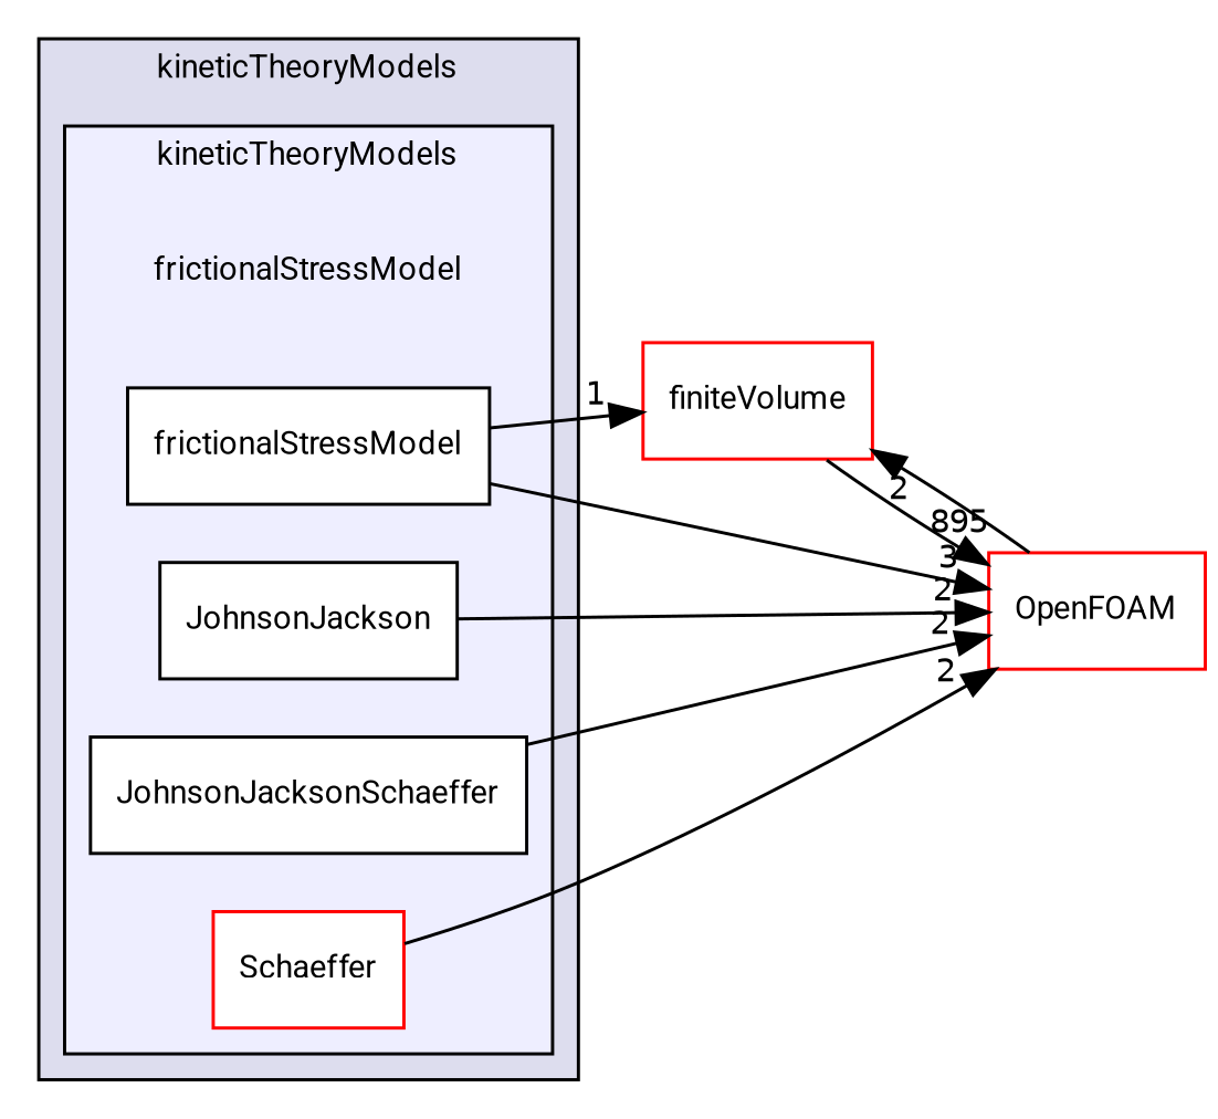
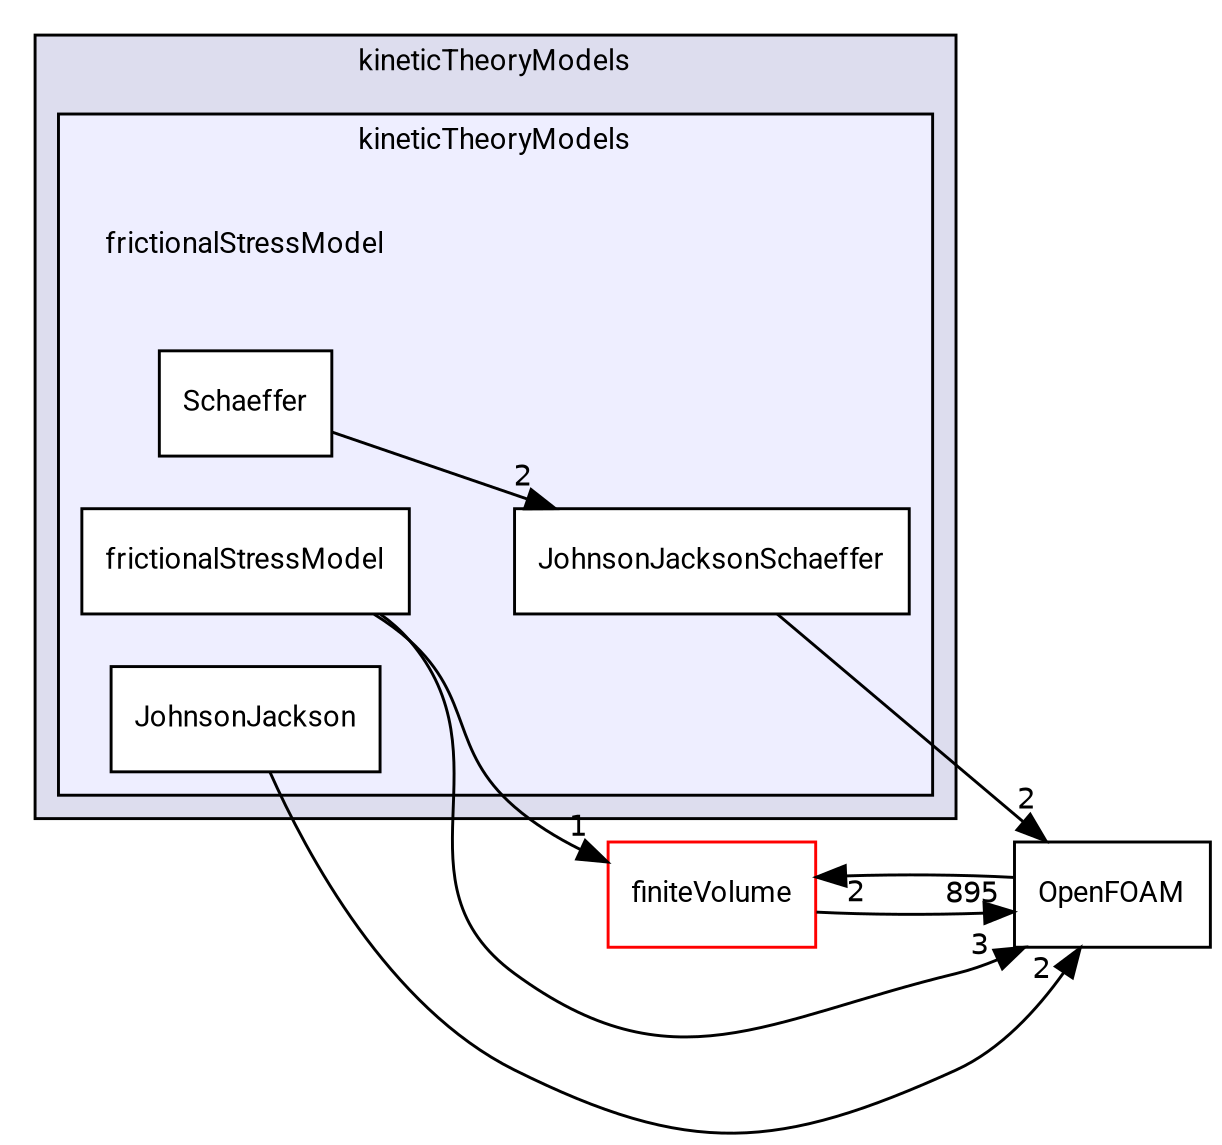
  digraph {
    compound=true
    rankdir=LR
    fontname=Roboto
    node [fontname=Roboto fontsize=10 shape=box color=black fillcolor=white style=filled]
    edge [headlabel=2 labeldistance=1.5 labelfontname=Helvetica labelfontsize=10 fontname=Roboto]
    n1 [label=frictionalStressModel shape=plaintext color="" fillcolor="" style=""]
    n2 [label=frictionalStressModel]
    n3 [label=JohnsonJackson]
    n4 [label=JohnsonJacksonSchaeffer]
-   n5 [color=red label=Schaeffer]
+   n5 [label=Schaeffer]
    n6 [color=red label=finiteVolume fillcolor="" style=""]
-   n7 [color=red label=OpenFOAM fillcolor="" style=""]
+   n7 [label=OpenFOAM fillcolor="" style=""]
    subgraph cluster_1 {
      bgcolor="#ddddee"
      fontsize=10
      label=kineticTheoryModels
      pencolor=black
      subgraph cluster_2 {
        bgcolor="#eeeeff"
        fontsize=10
        pencolor=black
        n1
        n2
        n3
        n4
        n5
      }
    }
    n2 -> n6 [headlabel=1]
    n2 -> n7 [headlabel=3]
    n3 -> n7
    n4 -> n7
-   n5 -> n7
+   n5 -> n4
    n6 -> n7 [headlabel=895]
    n7 -> n6
  }
